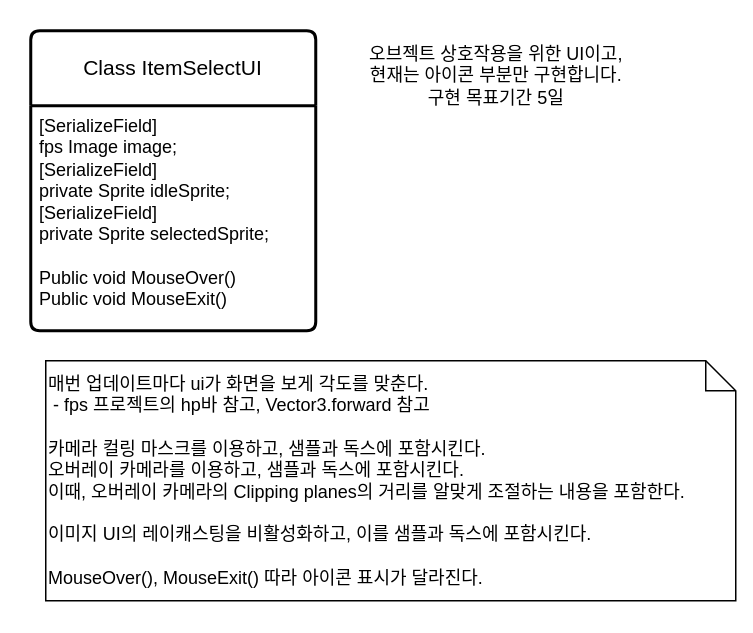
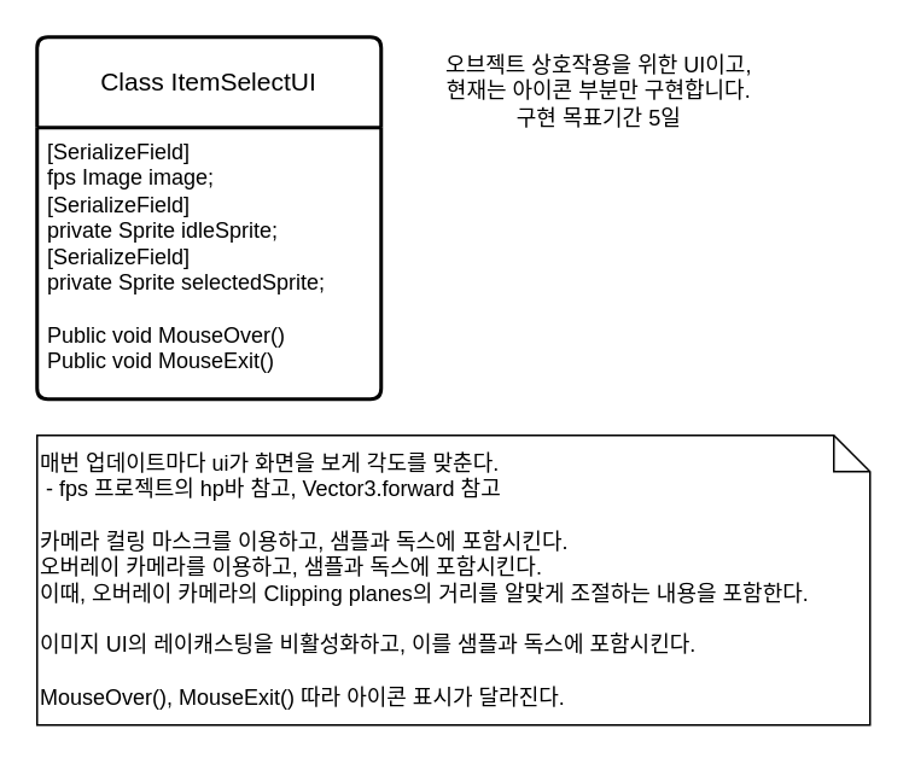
  <mxCell id="0" />
  <mxCell id="1" parent="0" />
  <mxCell id="2" value="Class ItemSelectUI" style="swimlane;childLayout=stackLayout;horizontal=1;startSize=50;horizontalStack=0;rounded=1;fontSize=14;fontStyle=0;strokeWidth=2;resizeParent=0;resizeLast=1;shadow=0;dashed=0;align=center;arcSize=4;whiteSpace=wrap;html=1;" vertex="1" parent="1"><mxGeometry x="20" y="20" width="190" height="200" as="geometry" /></mxCell>
  <mxCell id="3" value="[SerializeField]&lt;br&gt;fps Image image;&lt;br&gt;[SerializeField]&lt;br&gt;private Sprite idleSprite;&lt;br&gt;[SerializeField]&lt;br&gt;private Sprite selectedSprite;&lt;br&gt;&lt;br&gt;Public void MouseOver()&lt;br&gt;Public void MouseExit()" style="align=left;strokeColor=none;fillColor=none;spacingLeft=4;fontSize=12;verticalAlign=top;resizable=0;rotatable=0;part=1;html=1;" vertex="1" parent="2"><mxGeometry y="50" width="190" height="150" as="geometry" /></mxCell>
- <mxCell id="4" value="매번 업데이트마다 ui가 화면을 보게 각도를 맞춘다.&lt;br&gt;&amp;nbsp;- fps 프로젝트의 hp바 참고, Vector3.forward 참고&lt;br&gt;&lt;br&gt;카메라 컬링 마스크를 이용하고, 샘플과 독스에 포함시킨다.&lt;br&gt;오버레이 카메라를 이용하고, 샘플과 독스에 포함시킨다.&lt;br&gt;이때, 오버레이 카메라의 Clipping planes의 거리를 알맞게 조절하는 내용을 포함한다.&lt;br&gt;&lt;br&gt;이미지 UI의 레이캐스팅을 비활성화하고, 이를 샘플과 독스에 포함시킨다.&lt;br&gt;&lt;br&gt;MouseOver(), MouseExit() 따라 아이콘 표시가 달라진다." style="shape=note;size=20;whiteSpace=wrap;html=1;align=left;" vertex="1" parent="1"><mxGeometry x="30" y="240" width="460" height="160" as="geometry" /></mxCell>
+ <mxCell id="4" value="매번 업데이트마다 ui가 화면을 보게 각도를 맞춘다.&lt;br&gt;&amp;nbsp;- fps 프로젝트의 hp바 참고, Vector3.forward 참고&lt;br&gt;&lt;br&gt;카메라 컬링 마스크를 이용하고, 샘플과 독스에 포함시킨다.&lt;br&gt;오버레이 카메라를 이용하고, 샘플과 독스에 포함시킨다.&lt;br&gt;이때, 오버레이 카메라의 Clipping planes의 거리를 알맞게 조절하는 내용을 포함한다.&lt;br&gt;&lt;br&gt;이미지 UI의 레이캐스팅을 비활성화하고, 이를 샘플과 독스에 포함시킨다.&lt;br&gt;&lt;br&gt;MouseOver(), MouseExit() 따라 아이콘 표시가 달라진다." style="shape=note;size=20;whiteSpace=wrap;html=1;align=left;" vertex="1" parent="1"><mxGeometry x="20" y="240" width="460" height="160" as="geometry" /></mxCell>
  <mxCell id="5" value="오브젝트 상호작용을 위한 UI이고,&lt;br&gt;현재는 아이콘 부분만 구현합니다.&lt;br&gt;구현 목표기간 5일" style="text;html=1;align=center;verticalAlign=middle;resizable=0;points=[];autosize=1;strokeColor=none;fillColor=none;" vertex="1" parent="1"><mxGeometry x="230" y="20" width="200" height="60" as="geometry" /></mxCell>
